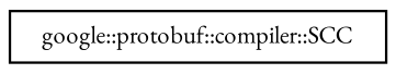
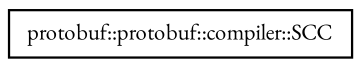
  digraph {
    rankdir=LR
    fontname="EB Garamond"
-   n1 [color=black fillcolor=white fontname="EB Garamond" fontsize=10 height=0.2 label="google::protobuf::compiler::SCC" shape=record style=filled width=0.4]
+   n1 [color=black fillcolor=white fontname="EB Garamond" fontsize=10 height=0.2 label="protobuf::protobuf::compiler::SCC" shape=record style=filled width=0.4]
  }
